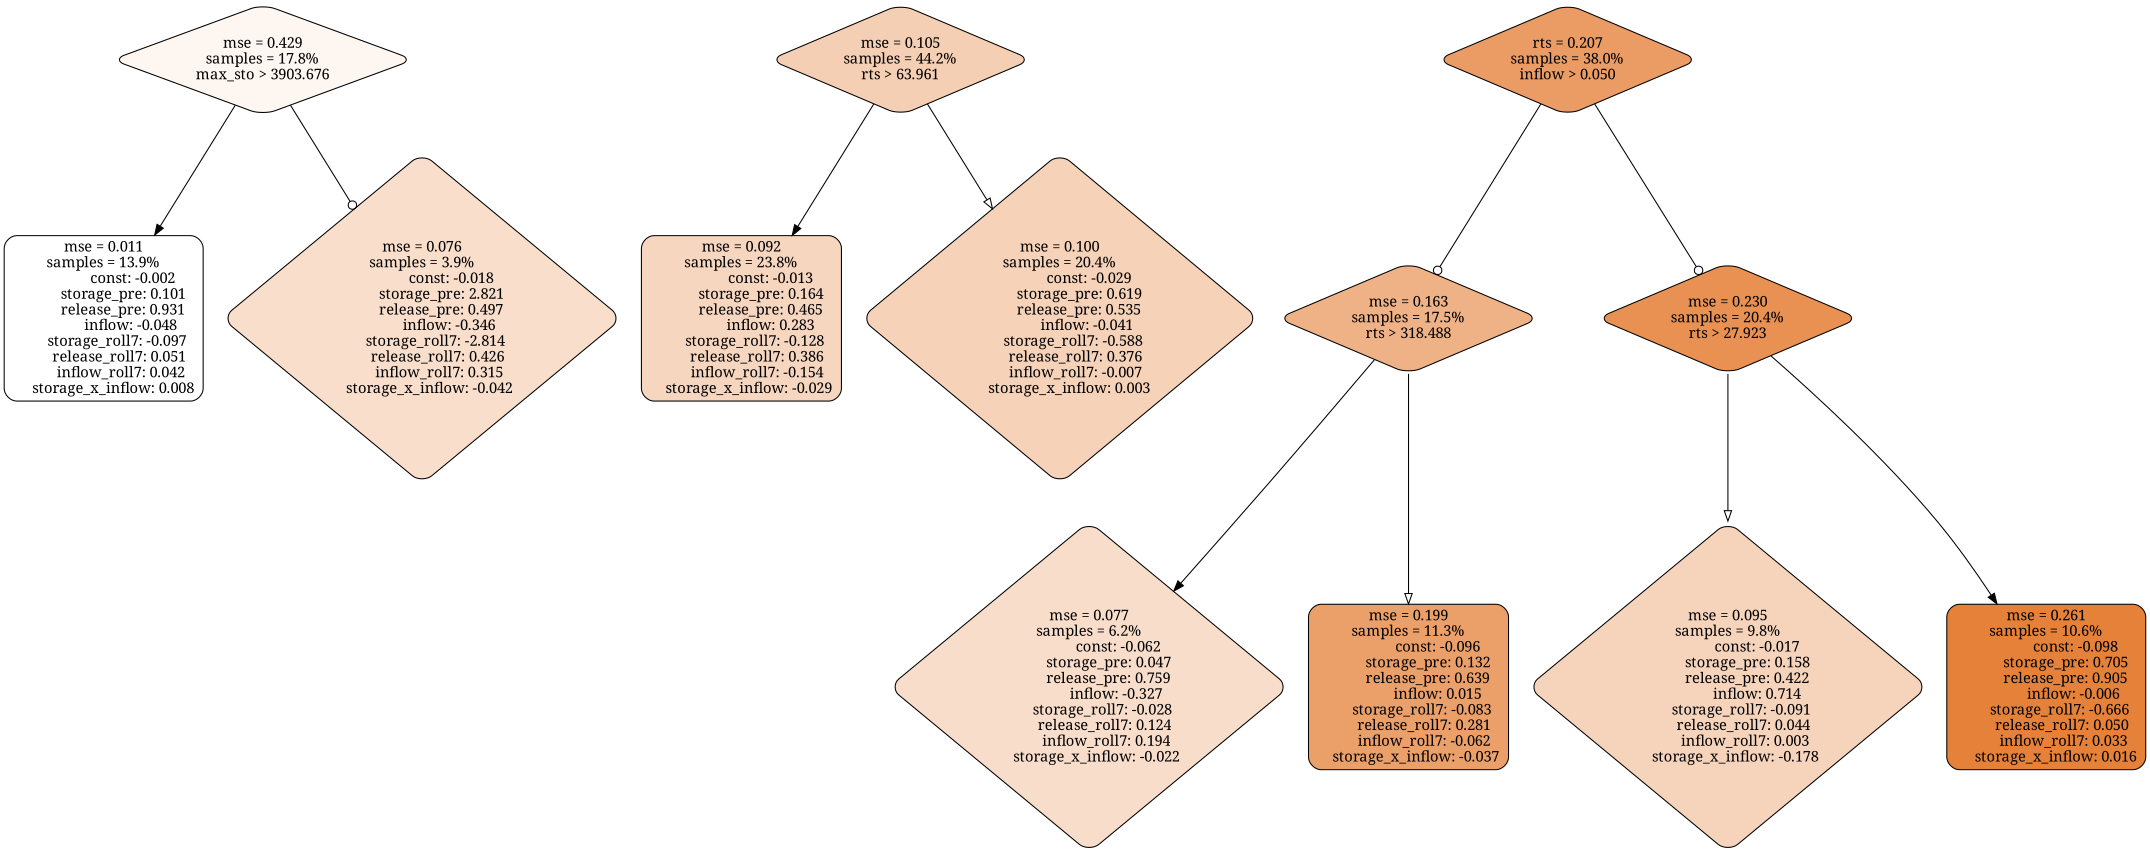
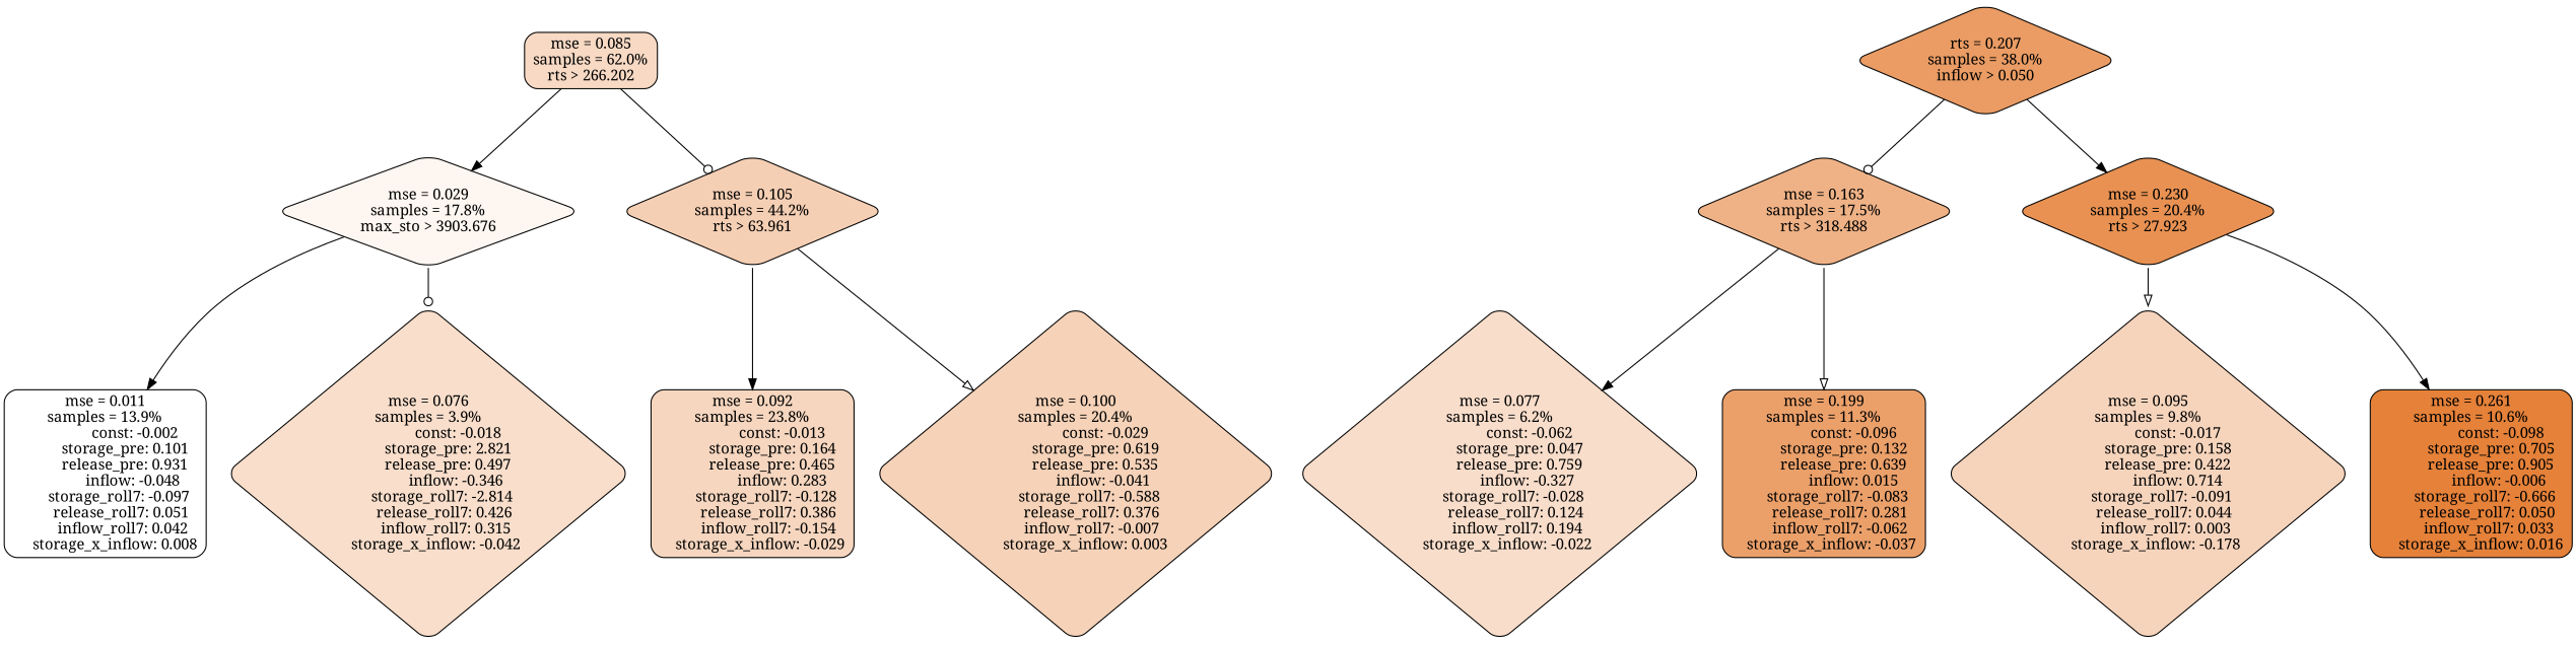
  digraph {
    fontname="Noto Serif"
    node [color=black fontname="Noto Serif" shape=diamond style="filled, rounded"]
    edge [arrowhead=normal fontname="Noto Serif"]
-   n2 [fillcolor="#fdf6f1" label="mse = 0.429\nsamples = 17.8%\nmax_sto > 3903.676"]
+   n1 [fillcolor="#f7d9c4" label="mse = 0.085\nsamples = 62.0%\nrts > 266.202" shape=box]
+   n2 [fillcolor="#fdf6f1" label="mse = 0.029\nsamples = 17.8%\nmax_sto > 3903.676"]
    n3 [fillcolor="#f5cfb4" label="mse = 0.105\nsamples = 44.2%\nrts > 63.961"]
    n4 [fillcolor="#ea9c64" label="rts = 0.207\nsamples = 38.0%\ninflow > 0.050"]
    n5 [fillcolor="#efb286" label="mse = 0.163\nsamples = 17.5%\nrts > 318.488"]
    n6 [fillcolor="#e89152" label="mse = 0.230\nsamples = 20.4%\nrts > 27.923"]
    n7 [fillcolor="#ffffff" label="mse = 0.011\nsamples = 13.9%\n               const: -0.002\n          storage_pre: 0.101\n          release_pre: 0.931\n              inflow: -0.048\n       storage_roll7: -0.097\n        release_roll7: 0.051\n         inflow_roll7: 0.042\n     storage_x_inflow: 0.008" shape=box]
    n8 [fillcolor="#f8decb" label="mse = 0.076\nsamples = 3.9%\n               const: -0.018\n          storage_pre: 2.821\n          release_pre: 0.497\n              inflow: -0.346\n       storage_roll7: -2.814\n        release_roll7: 0.426\n         inflow_roll7: 0.315\n    storage_x_inflow: -0.042"]
    n9 [fillcolor="#f6d6bf" label="mse = 0.092\nsamples = 23.8%\n               const: -0.013\n          storage_pre: 0.164\n          release_pre: 0.465\n               inflow: 0.283\n       storage_roll7: -0.128\n        release_roll7: 0.386\n        inflow_roll7: -0.154\n    storage_x_inflow: -0.029" shape=box]
    n10 [fillcolor="#f5d2b8" label="mse = 0.100\nsamples = 20.4%\n               const: -0.029\n          storage_pre: 0.619\n          release_pre: 0.535\n              inflow: -0.041\n       storage_roll7: -0.588\n        release_roll7: 0.376\n        inflow_roll7: -0.007\n     storage_x_inflow: 0.003"]
    n11 [fillcolor="#f8ddca" label="mse = 0.077\nsamples = 6.2%\n               const: -0.062\n          storage_pre: 0.047\n          release_pre: 0.759\n              inflow: -0.327\n       storage_roll7: -0.028\n        release_roll7: 0.124\n         inflow_roll7: 0.194\n    storage_x_inflow: -0.022"]
    n12 [fillcolor="#eba06a" label="mse = 0.199\nsamples = 11.3%\n               const: -0.096\n          storage_pre: 0.132\n          release_pre: 0.639\n               inflow: 0.015\n       storage_roll7: -0.083\n        release_roll7: 0.281\n        inflow_roll7: -0.062\n    storage_x_inflow: -0.037" shape=box]
    n13 [fillcolor="#f6d4bc" label="mse = 0.095\nsamples = 9.8%\n               const: -0.017\n          storage_pre: 0.158\n          release_pre: 0.422\n               inflow: 0.714\n       storage_roll7: -0.091\n        release_roll7: 0.044\n         inflow_roll7: 0.003\n    storage_x_inflow: -0.178"]
    n14 [fillcolor="#e58139" label="mse = 0.261\nsamples = 10.6%\n               const: -0.098\n          storage_pre: 0.705\n          release_pre: 0.905\n              inflow: -0.006\n       storage_roll7: -0.666\n        release_roll7: 0.050\n         inflow_roll7: 0.033\n     storage_x_inflow: 0.016" shape=box]
+   n1 -> n2
+   n1 -> n3 [arrowhead=odot]
    n2 -> n7
    n2 -> n8 [arrowhead=odot]
    n3 -> n9
    n3 -> n10 [arrowhead=onormal]
    n4 -> n5 [arrowhead=odot]
-   n4 -> n6 [arrowhead=odot]
+   n4 -> n6
    n5 -> n11
    n5 -> n12 [arrowhead=onormal]
    n6 -> n13 [arrowhead=onormal]
    n6 -> n14
  }
